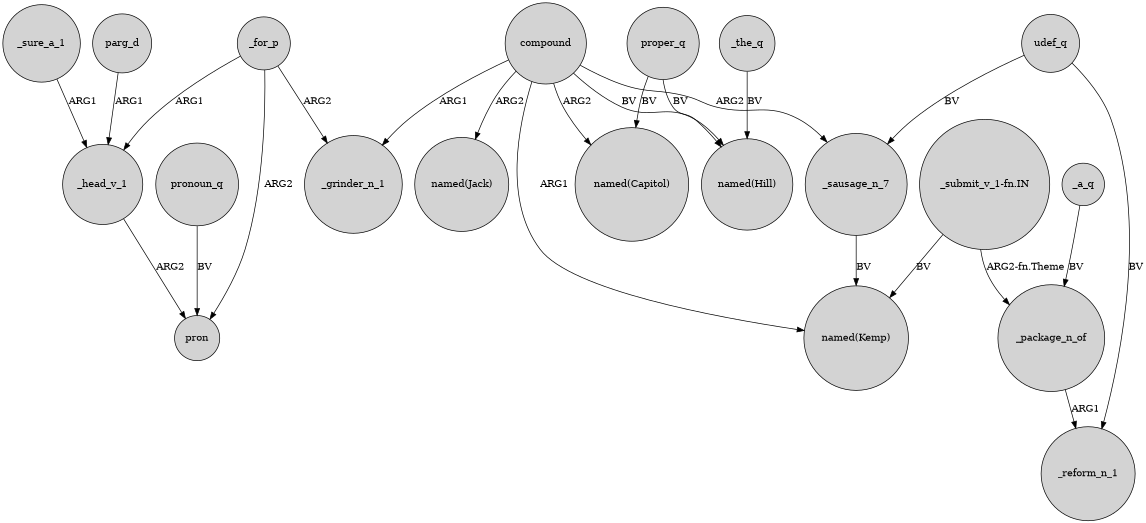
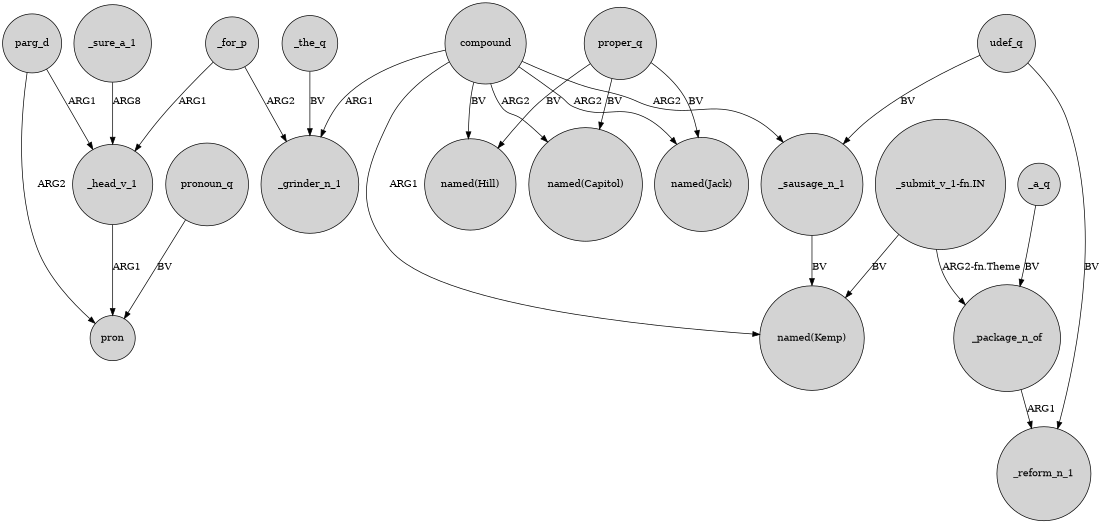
  digraph {
    node [shape=circle style=filled]
    parg_d
    _head_v_1
    pron
    proper_q
    "named(Capitol)"
    "named(Hill)"
    "named(Jack)"
    compound
    "named(Kemp)"
    _grinder_n_1
-   _sausage_n_1 [label=_sausage_n_7]
+   _sausage_n_1
    _sure_a_1
    "_submit_v_1-fn.IN"
    _package_n_of
    _reform_n_1
    _the_q
    udef_q
    pronoun_q
    _a_q
    _for_p
    parg_d -> _head_v_1 [label=ARG1]
-   _for_p -> pron [label=ARG2]
-   _head_v_1 -> pron [label=ARG2]
+   parg_d -> pron [label=ARG2]
+   _head_v_1 -> pron [label=ARG1]
    proper_q -> "named(Capitol)" [label=BV]
    proper_q -> "named(Hill)" [label=BV]
+   proper_q -> "named(Jack)" [label=BV]
    compound -> "named(Capitol)" [label=ARG2]
    compound -> "named(Hill)" [label=BV]
    compound -> "named(Jack)" [label=ARG2]
    compound -> "named(Kemp)" [label=ARG1]
    compound -> _grinder_n_1 [label=ARG1]
    compound -> _sausage_n_1 [label=ARG2]
    _sausage_n_1 -> "named(Kemp)" [label=BV]
-   _sure_a_1 -> _head_v_1 [label=ARG1]
+   _sure_a_1 -> _head_v_1 [label=ARG8]
    "_submit_v_1-fn.IN" -> "named(Kemp)" [label=BV]
    "_submit_v_1-fn.IN" -> _package_n_of [label="ARG2-fn.Theme"]
    _package_n_of -> _reform_n_1 [label=ARG1]
-   _the_q -> "named(Hill)" [label=BV]
+   _the_q -> _grinder_n_1 [label=BV]
    udef_q -> _sausage_n_1 [label=BV]
    udef_q -> _reform_n_1 [label=BV]
    pronoun_q -> pron [label=BV]
    _a_q -> _package_n_of [label=BV]
    _for_p -> _head_v_1 [label=ARG1]
    _for_p -> _grinder_n_1 [label=ARG2]
  }
